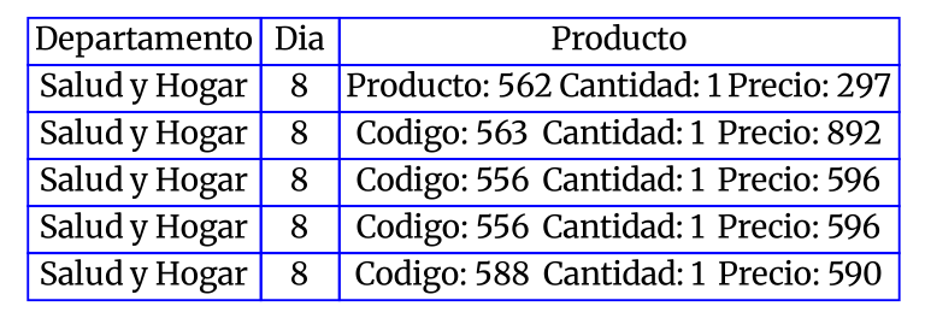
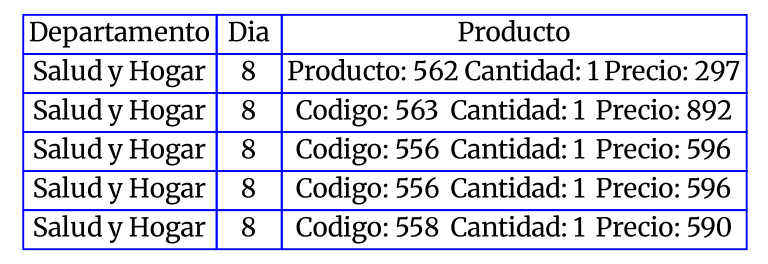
  digraph {
    fontname=Merriweather
-   n1 [label=<      <table border='0' cellborder='1' color='blue' cellspacing='0'> <tr> <td>Departamento</td> <td> Dia </td> <td>Producto</td></tr> <tr> <td>Salud y Hogar</td> <td>8</td> <td>Producto: 562 Cantidad: 1 Precio: 297</td> </tr><tr> <td>Salud y Hogar</td> <td>8</td> <td>Codigo: 563  Cantidad: 1  Precio: 892</td> </tr> <tr> <td>Salud y Hogar</td> <td>8</td> <td>Codigo: 556  Cantidad: 1  Precio: 596</td> </tr> <tr> <td>Salud y Hogar</td> <td>8</td> <td>Codigo: 556  Cantidad: 1  Precio: 596</td> </tr> <tr> <td>Salud y Hogar</td> <td>8</td> <td>Codigo: 588  Cantidad: 1  Precio: 590</td> </tr> </table>     > shape=plaintext fontname=Merriweather]
+   n1 [label=<      <table border='0' cellborder='1' color='blue' cellspacing='0'> <tr> <td>Departamento</td> <td> Dia </td> <td>Producto</td></tr> <tr> <td>Salud y Hogar</td> <td>8</td> <td>Producto: 562 Cantidad: 1 Precio: 297</td> </tr><tr> <td>Salud y Hogar</td> <td>8</td> <td>Codigo: 563  Cantidad: 1  Precio: 892</td> </tr> <tr> <td>Salud y Hogar</td> <td>8</td> <td>Codigo: 556  Cantidad: 1  Precio: 596</td> </tr> <tr> <td>Salud y Hogar</td> <td>8</td> <td>Codigo: 556  Cantidad: 1  Precio: 596</td> </tr> <tr> <td>Salud y Hogar</td> <td>8</td> <td>Codigo: 558  Cantidad: 1  Precio: 590</td> </tr> </table>     > shape=plaintext fontname=Merriweather]
  }
